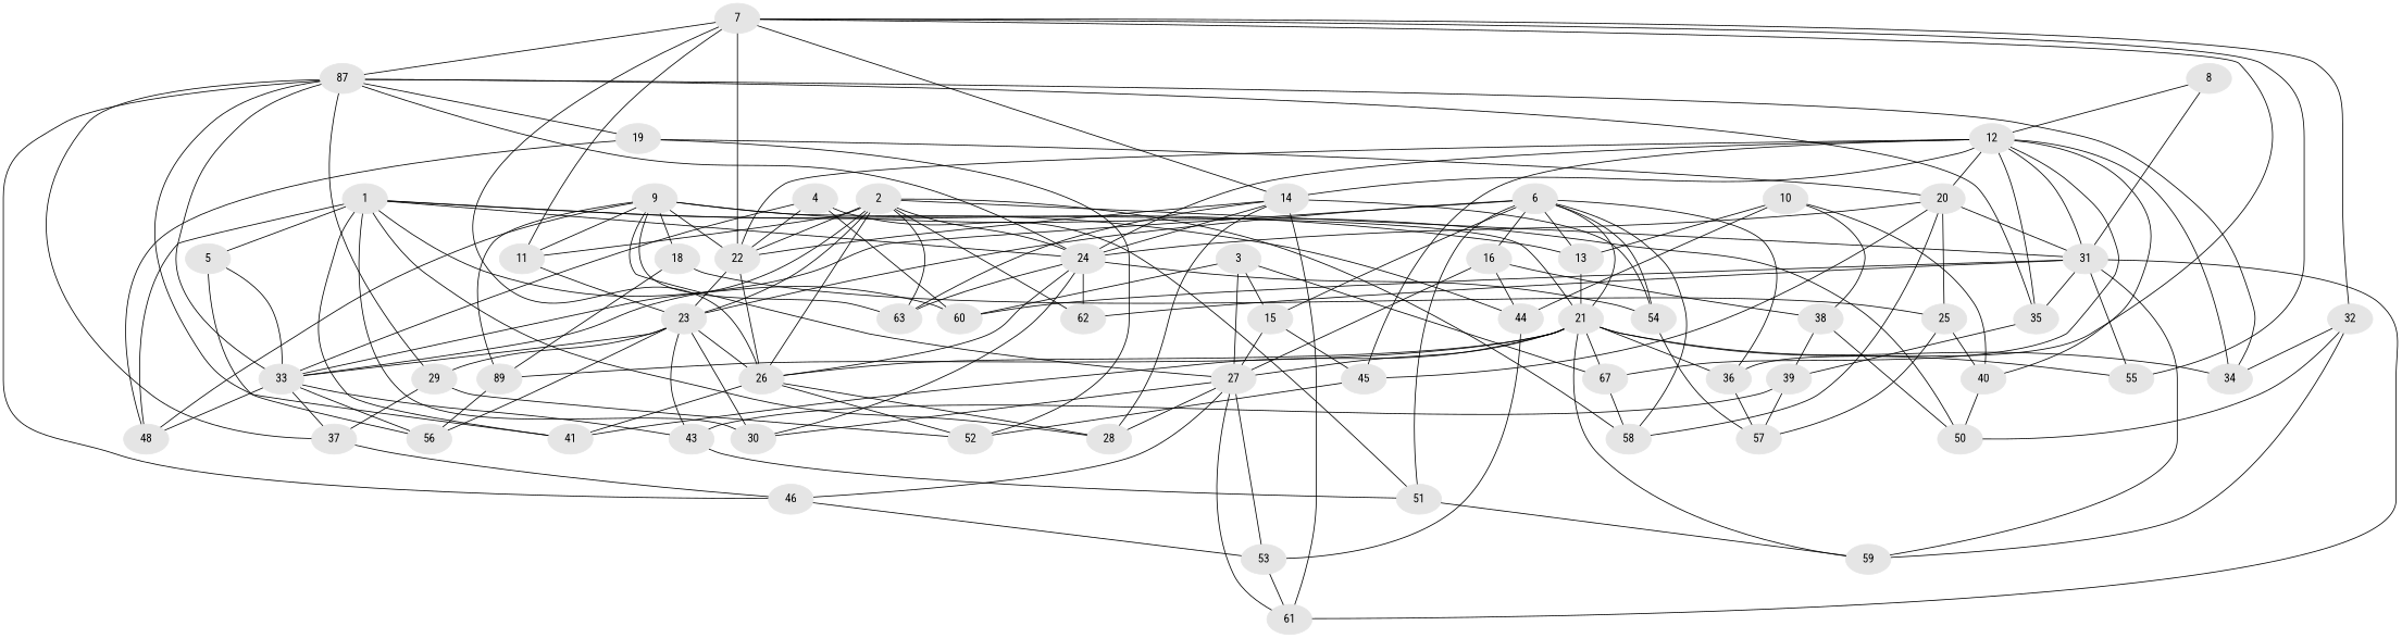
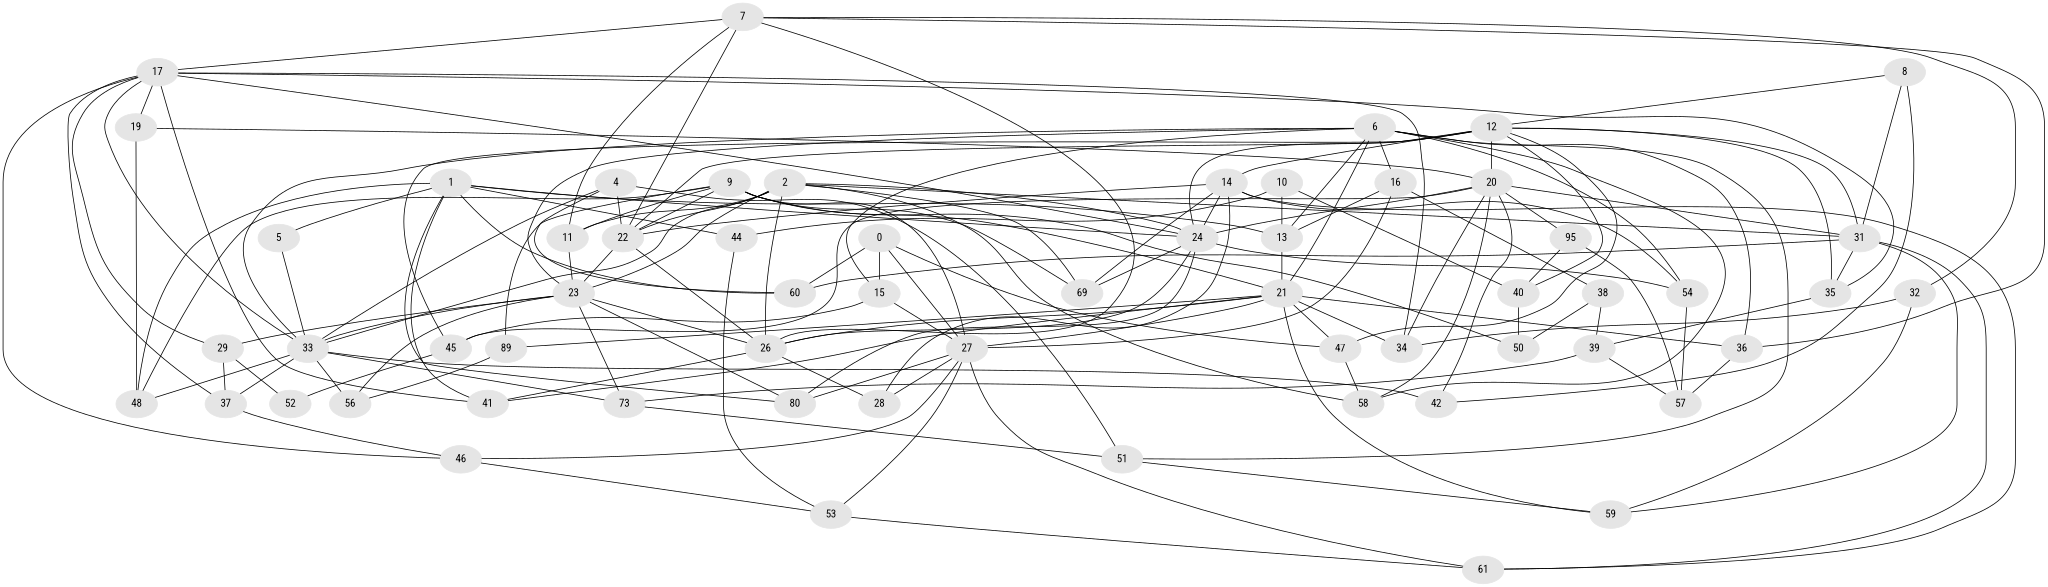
  graph {
    fontname="Roboto Condensed"
    node [color=gray90 fontname="Roboto Condensed" style=filled]
    edge [fontname="Roboto Condensed" weight=1.0]
    1
    5
    13
    24
    28
-   30
+   30 [label=80]
    41
    44
    48
    60
    33
    56
    21
    26
-   62
-   63
+   63 [label=69]
    54
    53
    2
    11
    22
    23
    31
    58
    29
-   43
+   43 [label=73]
    52
-   55
    35
    61
    59
+   42
    37
-   3
+   3 [label=0]
    15
    27
-   47 [label=67]
+   47
    45
    46
    4
    51
    6
    16
    36
    38
    n46 [label=89]
    34
    57
    7
    14
-   17 [label=87]
+   17
    32
    19
    50
    8
    12
    40
    20
    9
-   18
-   25
+   25 [label=95]
    10
    39
    1 -- 5 [weight=2.0]
    1 -- 13
    1 -- 24
-   1 -- 28
    1 -- 30
    1 -- 41
    1 -- 44
    1 -- 48
    1 -- 60
    5 -- 33
-   5 -- 56
    13 -- 21
    24 -- 30
    24 -- 26
-   24 -- 62
    24 -- 63
    24 -- 54
    44 -- 53
    33 -- 48
    33 -- 56
    33 -- 43
+   33 -- 42 [weight=2.0]
    33 -- 37
    21 -- 41
    21 -- 26
-   21 -- 55
    21 -- 59
    21 -- 27
    21 -- 47
    21 -- 36
    21 -- n46
    21 -- 34
    26 -- 28
    26 -- 41
-   26 -- 52
    54 -- 57
    53 -- 61
    2 -- 24
    2 -- 33
    2 -- 26
-   2 -- 62 [weight=2.0]
    2 -- 63
    2 -- 11
    2 -- 22 [weight=2.0]
    2 -- 23
    2 -- 31
    2 -- 58
    11 -- 23
    22 -- 26 [weight=3.0]
    22 -- 23
    23 -- 30
    23 -- 33
    23 -- 56
    23 -- 26
    23 -- 29
    23 -- 43
    31 -- 60
-   31 -- 62
-   31 -- 55 [weight=2.0]
    31 -- 35
    31 -- 61
    31 -- 59
    29 -- 52
    29 -- 37
    43 -- 51
    35 -- 39
    37 -- 46
    3 -- 60
    3 -- 15
    3 -- 27
    3 -- 47
    15 -- 27
    15 -- 45
    27 -- 28
    27 -- 30
    27 -- 53
    27 -- 61
    27 -- 46
    47 -- 58
    45 -- 52
    46 -- 53
    4 -- 60
    4 -- 33
    4 -- 22
    4 -- 51
    51 -- 59
    6 -- 13
    6 -- 33
    6 -- 21
    6 -- 54
    6 -- 23
    6 -- 58
    6 -- 15
    6 -- 51
    6 -- 16
    6 -- 36
-   16 -- 44
+   16 -- 13
    16 -- 27
    16 -- 38
    36 -- 57
    38 -- 50
    38 -- 39
    n46 -- 56
    7 -- 26 [weight=2.0]
    7 -- 11
    7 -- 22 [weight=2.0]
-   7 -- 55
    7 -- 36
-   7 -- 14
    7 -- 17
    7 -- 32
    14 -- 24
    14 -- 28
    14 -- 63
    14 -- 54
    14 -- 22
    14 -- 61
    17 -- 24
    17 -- 41
    17 -- 33
    17 -- 29
    17 -- 35
    17 -- 37
    17 -- 46
    17 -- 34
    17 -- 19
    32 -- 59
    32 -- 34
-   32 -- 50
    19 -- 48
-   19 -- 52
    19 -- 20
    8 -- 31 [weight=2.0]
+   8 -- 42
    8 -- 12
    12 -- 24 [weight=2.0]
    12 -- 22
    12 -- 31
    12 -- 35
    12 -- 47
    12 -- 45
    12 -- 14
    12 -- 40
    12 -- 20 [weight=2.0]
    40 -- 50
    20 -- 24
    20 -- 31
    20 -- 58
+   20 -- 42
    20 -- 45
-   12 -- 34
+   20 -- 34
    20 -- 25
    9 -- 48
    9 -- 21
    9 -- 63
    9 -- 11
    9 -- 22
    9 -- 27
    9 -- n46
    9 -- 50
-   9 -- 18 [weight=2.0]
-   18 -- n46
-   18 -- 25
    25 -- 57
    25 -- 40
    10 -- 13
    10 -- 44
-   10 -- 38
    10 -- 40
    39 -- 43
    39 -- 57
  }
